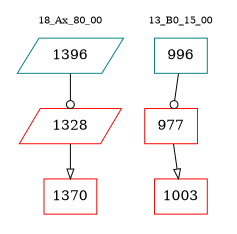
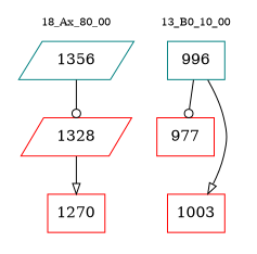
  digraph {
    node [color=red shape=box]
    edge [arrowhead=odot color=black]
-   n1 [color=teal label=1396 shape=parallelogram]
+   n1 [color=teal label=1356 shape=parallelogram]
    n2 [label=1328 shape=parallelogram]
-   n3 [label=1370]
+   n3 [label=1270]
    n4 [color=teal label=996]
    n5 [label=977]
    n6 [label=1003]
    subgraph cluster_1 {
      color=white
      fontsize=10
      label="18_Ax_80_00"
      n1
      n2
      n3
    }
    subgraph cluster_2 {
      color=white
      fontsize=10
-     label="13_B0_15_00"
+     label="13_B0_10_00"
      n4
      n5
      n6
    }
    n1 -> n2
    n2 -> n3 [arrowhead=onormal]
    n4 -> n5
-   n5 -> n6 [arrowhead=onormal]
+   n4 -> n6 [arrowhead=onormal]
  }
